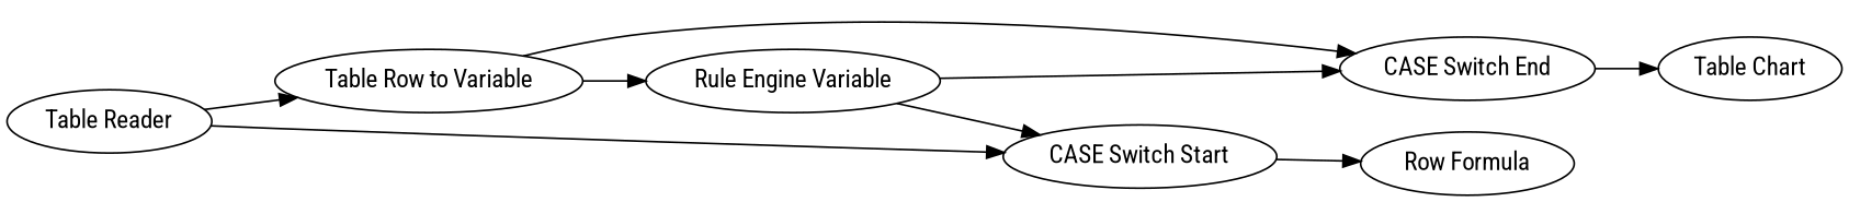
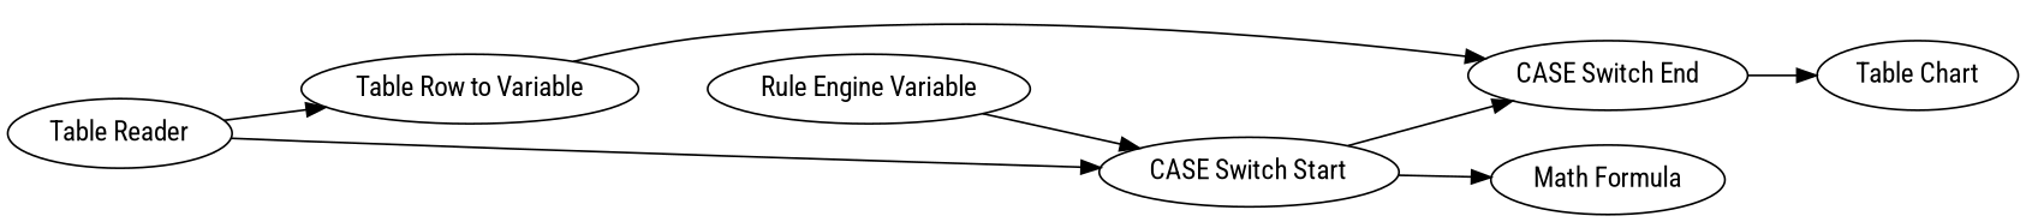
  digraph {
    fontname="Roboto Condensed"
    rankdir=LR
    node [fontname="Roboto Condensed"]
    edge [fontname="Roboto Condensed"]
    n1 [label="Table Reader"]
    n2 [label="Table Row to Variable"]
    n3 [label="CASE Switch Start"]
    n4 [label="Rule Engine Variable"]
    n5 [label="CASE Switch End"]
-   n6 [label="Row Formula"]
+   n6 [label="Math Formula"]
    n7 [label="Table Chart"]
    n1 -> n2
    n1 -> n3
-   n2 -> n4
    n2 -> n5
-   n4 -> n5
+   n3 -> n5
    n3 -> n6
    n4 -> n3
    n5 -> n7
  }
